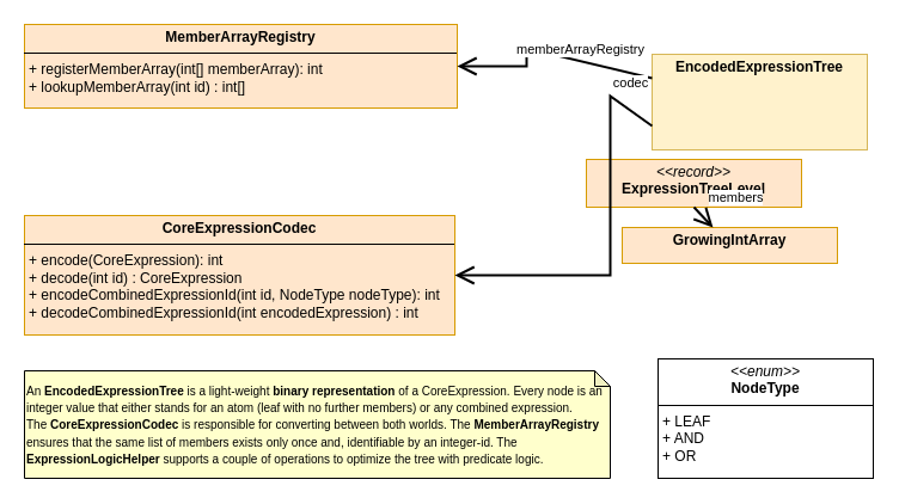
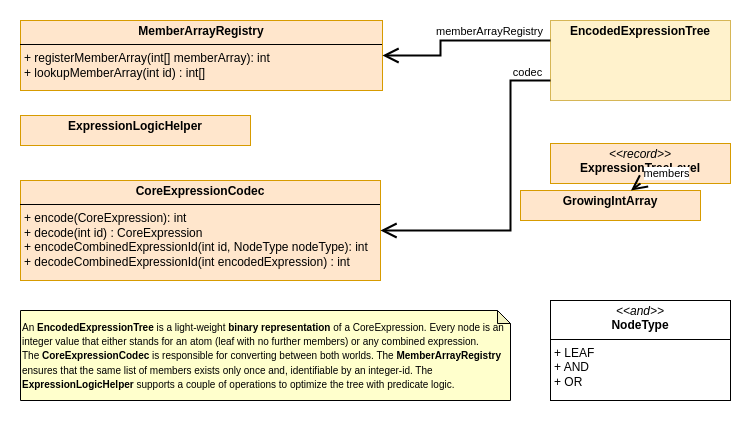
  <mxCell id="0" />
  <mxCell id="1" parent="0" />
- <mxCell id="2" value="&lt;p style=&quot;margin:0px;margin-top:4px;text-align:center;&quot;&gt;&lt;b&gt;EncodedExpressionTree&lt;/b&gt;&lt;/p&gt;&lt;p style=&quot;margin:0px;margin-left:4px;&quot;&gt;&lt;br&gt;&lt;/p&gt;" style="verticalAlign=top;align=left;overflow=fill;html=1;whiteSpace=wrap;fillColor=#fff2cc;strokeColor=#d6b656;" vertex="1" parent="1"><mxGeometry x="545" y="45" width="180" height="80" as="geometry" /></mxCell>
+ <mxCell id="2" value="&lt;p style=&quot;margin:0px;margin-top:4px;text-align:center;&quot;&gt;&lt;b&gt;EncodedExpressionTree&lt;/b&gt;&lt;/p&gt;&lt;p style=&quot;margin:0px;margin-left:4px;&quot;&gt;&lt;br&gt;&lt;/p&gt;" style="verticalAlign=top;align=left;overflow=fill;html=1;whiteSpace=wrap;fillColor=#fff2cc;strokeColor=#d6b656;" vertex="1" parent="1"><mxGeometry x="550" y="20" width="180" height="80" as="geometry" /></mxCell>
  <mxCell id="3" value="&lt;p style=&quot;margin:0px;margin-top:4px;text-align:center;&quot;&gt;&lt;b&gt;MemberArrayRegistry&lt;/b&gt;&lt;/p&gt;&lt;hr size=&quot;1&quot; style=&quot;border-style:solid;&quot;&gt;&lt;p style=&quot;margin:0px;margin-left:4px;&quot;&gt;&lt;span style=&quot;background-color: initial;&quot;&gt;+ registerMemberArray(int[] memberArray): int&lt;/span&gt;&lt;br&gt;&lt;/p&gt;&lt;p style=&quot;margin:0px;margin-left:4px;&quot;&gt;&lt;span style=&quot;background-color: initial;&quot;&gt;+ lookupMemberArray(int id) : int[]&lt;/span&gt;&lt;/p&gt;" style="verticalAlign=top;align=left;overflow=fill;html=1;whiteSpace=wrap;fillColor=#ffe6cc;strokeColor=#d79b00;" vertex="1" parent="1"><mxGeometry x="20" y="20" width="362" height="70" as="geometry" /></mxCell>
+ <mxCell id="4" value="&lt;p style=&quot;margin:0px;margin-top:4px;text-align:center;&quot;&gt;&lt;b&gt;ExpressionLogicHelper&lt;/b&gt;&lt;/p&gt;" style="verticalAlign=top;align=left;overflow=fill;html=1;whiteSpace=wrap;fillColor=#ffe6cc;strokeColor=#d79b00;" vertex="1" parent="1"><mxGeometry x="20" y="115" width="230" height="30" as="geometry" /></mxCell>
  <mxCell id="5" value="&lt;p style=&quot;margin:0px;margin-top:4px;text-align:center;&quot;&gt;&lt;b&gt;CoreExpressionCodec&lt;/b&gt;&lt;/p&gt;&lt;hr size=&quot;1&quot; style=&quot;border-style:solid;&quot;&gt;&lt;p style=&quot;margin:0px;margin-left:4px;&quot;&gt;&lt;span style=&quot;background-color: initial;&quot;&gt;+ encode(CoreExpression): int&lt;/span&gt;&lt;br&gt;&lt;/p&gt;&lt;p style=&quot;margin:0px;margin-left:4px;&quot;&gt;&lt;span style=&quot;background-color: initial;&quot;&gt;+ decode(int id) : CoreExpression&lt;/span&gt;&lt;/p&gt;&lt;p style=&quot;margin:0px;margin-left:4px;&quot;&gt;&lt;span style=&quot;background-color: initial;&quot;&gt;+ encodeCombinedExpressionId(int id, NodeType nodeType): int&lt;/span&gt;&lt;/p&gt;&lt;p style=&quot;margin:0px;margin-left:4px;&quot;&gt;&lt;span style=&quot;background-color: initial;&quot;&gt;+ decodeCombinedExpressionId(int encodedExpression) : int&lt;/span&gt;&lt;/p&gt;" style="verticalAlign=top;align=left;overflow=fill;html=1;whiteSpace=wrap;fillColor=#ffe6cc;strokeColor=#d79b00;" vertex="1" parent="1"><mxGeometry x="20" y="180" width="360" height="100" as="geometry" /></mxCell>
  <mxCell id="6" value="&lt;p style=&quot;margin:0px;margin-top:4px;text-align:center;&quot;&gt;&lt;b&gt;GrowingIntArray&lt;/b&gt;&lt;/p&gt;" style="verticalAlign=top;align=left;overflow=fill;html=1;whiteSpace=wrap;fillColor=#ffe6cc;strokeColor=#d79b00;" vertex="1" parent="1"><mxGeometry x="520" y="190" width="180" height="30" as="geometry" /></mxCell>
- <mxCell id="7" value="&lt;p style=&quot;margin:0px;margin-top:4px;text-align:center;&quot;&gt;&lt;i&gt;&amp;lt;&amp;lt;record&amp;gt;&amp;gt;&lt;/i&gt;&lt;br&gt;&lt;b&gt;ExpressionTreeLevel&lt;/b&gt;&lt;/p&gt;&lt;p style=&quot;margin:0px;margin-left:4px;&quot;&gt;&lt;br&gt;&lt;/p&gt;" style="verticalAlign=top;align=left;overflow=fill;html=1;whiteSpace=wrap;fillColor=#ffe6cc;strokeColor=#d79b00;" vertex="1" parent="1"><mxGeometry x="490" y="133" width="180" height="40" as="geometry" /></mxCell>
+ <mxCell id="7" value="&lt;p style=&quot;margin:0px;margin-top:4px;text-align:center;&quot;&gt;&lt;i&gt;&amp;lt;&amp;lt;record&amp;gt;&amp;gt;&lt;/i&gt;&lt;br&gt;&lt;b&gt;ExpressionTreeLevel&lt;/b&gt;&lt;/p&gt;&lt;p style=&quot;margin:0px;margin-left:4px;&quot;&gt;&lt;br&gt;&lt;/p&gt;" style="verticalAlign=top;align=left;overflow=fill;html=1;whiteSpace=wrap;fillColor=#ffe6cc;strokeColor=#d79b00;" vertex="1" parent="1"><mxGeometry x="550" y="143" width="180" height="40" as="geometry" /></mxCell>
  <mxCell id="8" value="" style="endArrow=open;endFill=1;endSize=12;html=1;rounded=0;exitX=0.5;exitY=1;exitDx=0;exitDy=0;strokeWidth=2;" edge="1" parent="1" source="7" target="6"><mxGeometry width="160" relative="1" as="geometry"><mxPoint x="370" y="300" as="sourcePoint" /><mxPoint x="530" y="300" as="targetPoint" /></mxGeometry></mxCell>
  <mxCell id="9" value="members" style="edgeLabel;html=1;align=center;verticalAlign=middle;resizable=0;points=[];" vertex="1" connectable="0" parent="8"><mxGeometry x="-0.329" y="1" relative="1" as="geometry"><mxPoint x="28" y="-14" as="offset" /></mxGeometry></mxCell>
  <mxCell id="10" value="" style="endArrow=open;endFill=1;endSize=12;html=1;rounded=0;exitX=0;exitY=0.25;exitDx=0;exitDy=0;strokeWidth=2;entryX=1;entryY=0.5;entryDx=0;entryDy=0;" edge="1" parent="1" source="2" target="3"><mxGeometry width="160" relative="1" as="geometry"><mxPoint x="640" y="170" as="sourcePoint" /><mxPoint x="640" y="240" as="targetPoint" /><Array as="points"><mxPoint x="440" y="40" /><mxPoint x="440" y="55" /></Array></mxGeometry></mxCell>
  <mxCell id="11" value="memberArrayRegistry" style="edgeLabel;html=1;align=center;verticalAlign=middle;resizable=0;points=[];" vertex="1" connectable="0" parent="10"><mxGeometry x="-0.329" y="1" relative="1" as="geometry"><mxPoint x="-1" y="-11" as="offset" /></mxGeometry></mxCell>
  <mxCell id="12" value="" style="endArrow=open;endFill=1;endSize=12;html=1;rounded=0;exitX=0;exitY=0.75;exitDx=0;exitDy=0;strokeWidth=2;entryX=1;entryY=0.5;entryDx=0;entryDy=0;" edge="1" parent="1" source="2" target="5"><mxGeometry width="160" relative="1" as="geometry"><mxPoint x="538" y="445" as="sourcePoint" /><mxPoint x="370" y="385" as="targetPoint" /><Array as="points"><mxPoint x="510" y="80" /><mxPoint x="510" y="230" /></Array></mxGeometry></mxCell>
  <mxCell id="13" value="codec" style="edgeLabel;html=1;align=center;verticalAlign=middle;resizable=0;points=[];" vertex="1" connectable="0" parent="12"><mxGeometry x="-0.329" y="1" relative="1" as="geometry"><mxPoint x="15" y="-76" as="offset" /></mxGeometry></mxCell>
- <mxCell id="14" value="&lt;p style=&quot;margin:0px;margin-top:4px;text-align:center;&quot;&gt;&lt;i&gt;&amp;lt;&amp;lt;enum&amp;gt;&amp;gt;&lt;/i&gt;&lt;br&gt;&lt;b&gt;NodeType&lt;/b&gt;&lt;/p&gt;&lt;hr size=&quot;1&quot; style=&quot;border-style:solid;&quot;&gt;&lt;p style=&quot;margin:0px;margin-left:4px;&quot;&gt;+ LEAF&lt;br&gt;&lt;/p&gt;&lt;p style=&quot;margin:0px;margin-left:4px;&quot;&gt;+ AND&lt;br&gt;+ OR&lt;/p&gt;" style="verticalAlign=top;align=left;overflow=fill;html=1;whiteSpace=wrap;" vertex="1" parent="1"><mxGeometry x="550" y="300" width="180" height="100" as="geometry" /></mxCell>
+ <mxCell id="14" value="&lt;p style=&quot;margin:0px;margin-top:4px;text-align:center;&quot;&gt;&lt;i&gt;&amp;lt;&amp;lt;and&amp;gt;&amp;gt;&lt;/i&gt;&lt;br&gt;&lt;b&gt;NodeType&lt;/b&gt;&lt;/p&gt;&lt;hr size=&quot;1&quot; style=&quot;border-style:solid;&quot;&gt;&lt;p style=&quot;margin:0px;margin-left:4px;&quot;&gt;+ LEAF&lt;br&gt;&lt;/p&gt;&lt;p style=&quot;margin:0px;margin-left:4px;&quot;&gt;+ AND&lt;br&gt;+ OR&lt;/p&gt;" style="verticalAlign=top;align=left;overflow=fill;html=1;whiteSpace=wrap;" vertex="1" parent="1"><mxGeometry x="550" y="300" width="180" height="100" as="geometry" /></mxCell>
  <mxCell id="15" value="&lt;span style=&quot;font-size: 10px;&quot;&gt;An &lt;b&gt;EncodedExpressionTree&lt;/b&gt; is a light-weight &lt;b&gt;binary representation&lt;/b&gt; of a CoreExpression. Every node is an integer value that either stands for an atom (leaf with no further members) or any combined expression. &lt;br&gt;The &lt;b&gt;CoreExpressionCodec&lt;/b&gt; is responsible for converting between both worlds. The &lt;b&gt;MemberArrayRegistry&lt;/b&gt; ensures that the same list of members exists only once and, identifiable by an integer-id. The &lt;b&gt;ExpressionLogicHelper&lt;/b&gt; supports a couple of operations to optimize the tree with predicate logic.&lt;/span&gt;" style="shape=note;whiteSpace=wrap;html=1;backgroundOutline=1;darkOpacity=0.05;size=13;labelBackgroundColor=none;fillColor=#FFFFCC;gradientColor=none;align=left;" vertex="1" parent="1"><mxGeometry x="20" y="310" width="490" height="90" as="geometry" /></mxCell>
